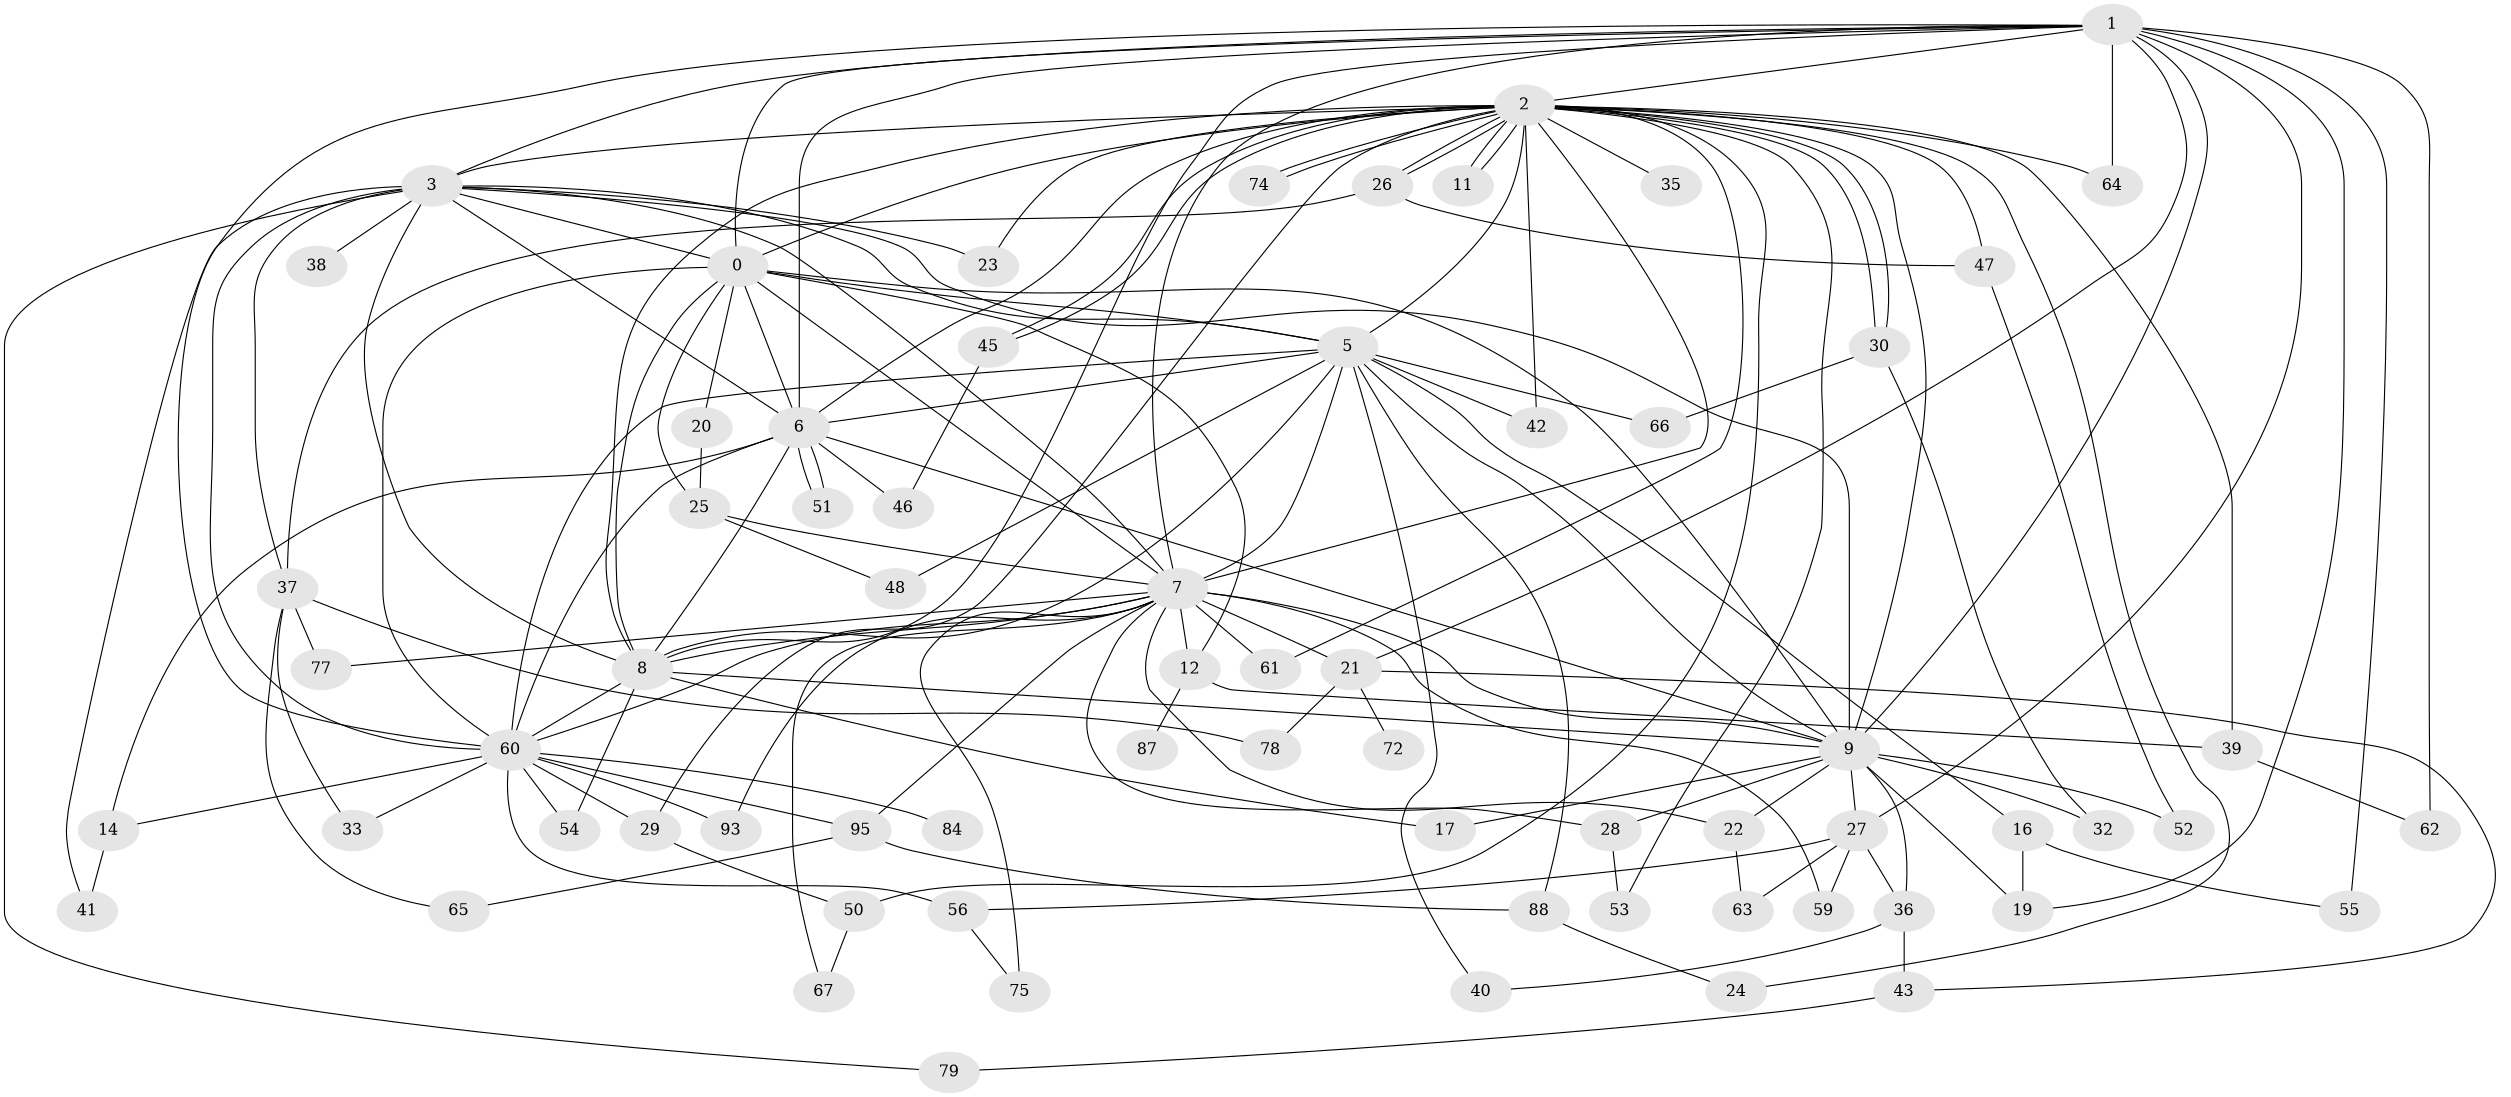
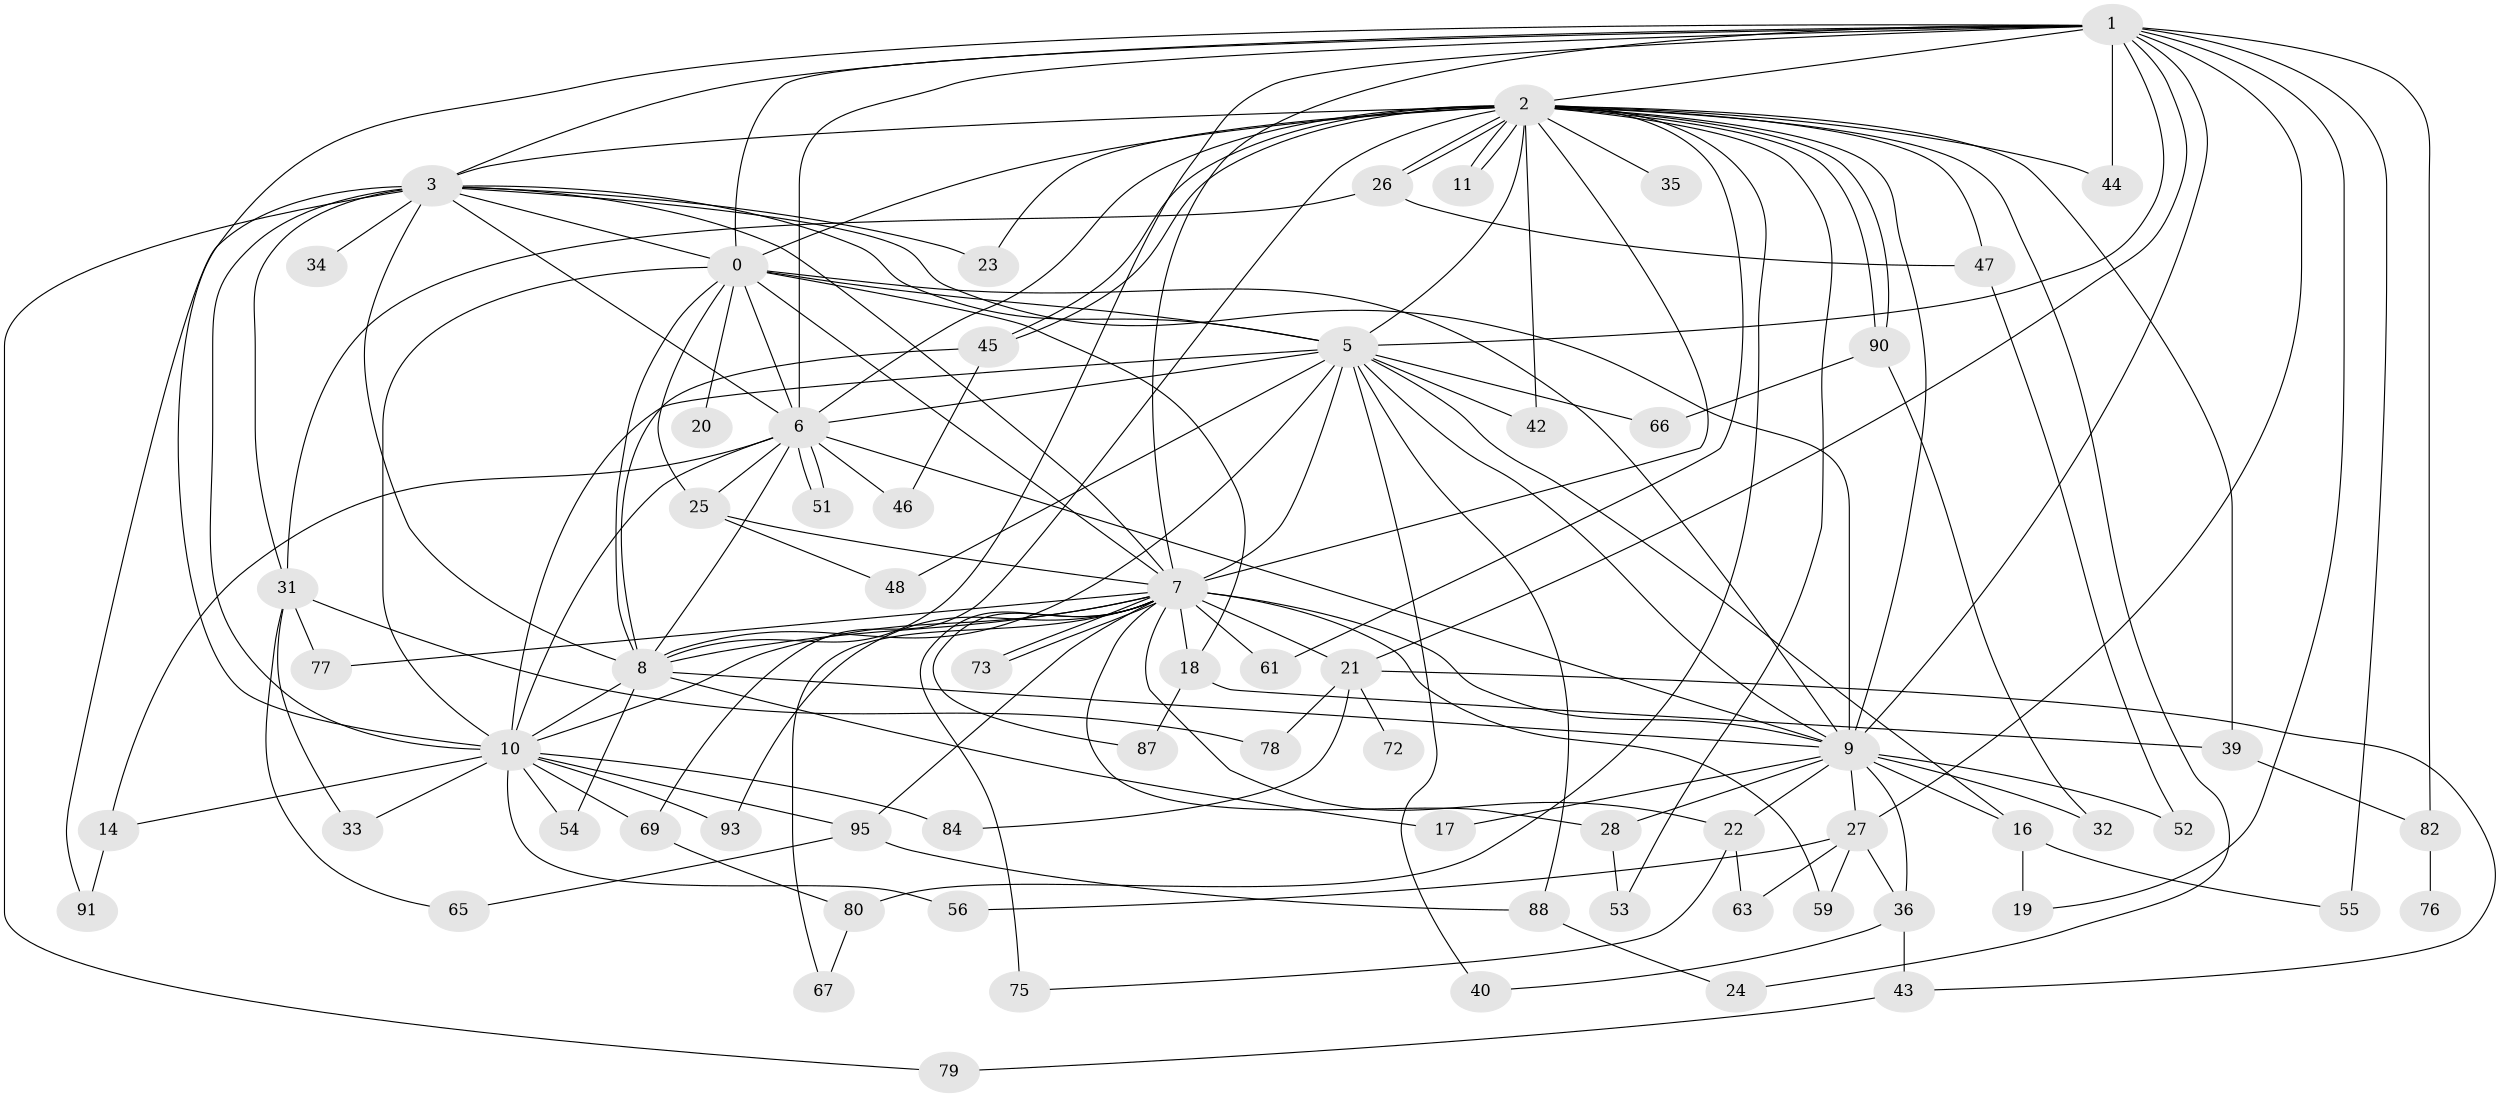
  graph {
    node [color=gray90 style=filled]
    1
    2
    3
    n4 [label=0]
    5
    6
    7
    8
    9
-   10 [label=60]
+   10
    19
    21
    27
    55
-   62
-   64
+   62 [label=82]
+   64 [label=44]
    11
    23
    24
    26
-   29
-   30
+   29 [label=69]
+   30 [label=90]
    35
    39
    42
    45
    47
-   50
+   50 [label=80]
    53
    61
-   74
-   38
-   31 [label=37]
-   41
+   38 [label=34]
+   31
+   41 [label=91]
    n35 [label=79]
    20
-   12
+   12 [label=18]
    25
    16
    n40 [label=88]
    40
    48
    66
    14
    46
    51
    n47 [label=93]
    n48 [label=95]
    22
    28
    n51 [label=77]
    n52 [label=87]
    59
    67
+   73
    75
    17
    54
    32
    36
    52
    33
    n63 [label=84]
    56
    72
    43
    n67 [label=78]
    63
+   76
    65
    1 -- 2
    1 -- 3
    1 -- n4
+   1 -- 5
    1 -- 6
    1 -- 7
    1 -- 8
    1 -- 9
    1 -- 10
    1 -- 19
    1 -- 21
    1 -- 27
    1 -- 55
    1 -- 62
    1 -- 64
    2 -- 3
    2 -- n4
    2 -- 5
    2 -- 6
    2 -- 7
-   2 -- 8
+   45 -- 8
    2 -- 9
    2 -- 64
    2 -- 11
    2 -- 11
    2 -- 23
    2 -- 24
    2 -- 26
    2 -- 26
    2 -- 29
    2 -- 30
    2 -- 30
    2 -- 35
    2 -- 39
    2 -- 42
    2 -- 45
    2 -- 45
    2 -- 47
    2 -- 50
    2 -- 53
    2 -- 61
-   2 -- 74
-   2 -- 74
    3 -- n4
    3 -- 5
    3 -- 6
    3 -- 7
    3 -- 8
    3 -- 9
    3 -- 10
    3 -- 23
    3 -- 38
    3 -- 31
    3 -- 41
    3 -- n35
    n4 -- 5
    n4 -- 6
    n4 -- 7
    n4 -- 8
    n4 -- 9
    n4 -- 10
    n4 -- 20
    n4 -- 12
    n4 -- 25
    5 -- 6
    5 -- 7
    5 -- 8
    5 -- 9
    5 -- 10
    5 -- 42
    5 -- 16
    5 -- n40
    5 -- 40
    5 -- 48
    5 -- 66
    6 -- 8
    6 -- 9
    6 -- 10
-   20 -- 25
+   6 -- 25
    6 -- 14
    6 -- 46
    6 -- 51
    6 -- 51
    7 -- 8
    7 -- 9
    7 -- 10
    7 -- 21
    7 -- 61
    7 -- 12
    7 -- n47
    7 -- n48
    7 -- 22
    7 -- 28
    7 -- n51
+   7 -- n52
    7 -- 59
    7 -- 67
+   7 -- 73
+   7 -- 73
    7 -- 75
    8 -- 9
    8 -- 10
    8 -- 17
    8 -- 54
    9 -- 27
-   9 -- 19
+   9 -- 16
    9 -- 22
    9 -- 28
    9 -- 17
    9 -- 32
    9 -- 36
    9 -- 52
    10 -- 29
    10 -- 14
    10 -- n47
    10 -- n48
    10 -- 54
    10 -- 33
    10 -- n63
    10 -- 56
+   21 -- n63
    21 -- 72
    21 -- 43
    21 -- n67
    27 -- 59
    27 -- 36
    27 -- 56
    27 -- 63
+   62 -- 76
    26 -- 47
    26 -- 31
    29 -- 50
    30 -- 66
    30 -- 32
    39 -- 62
    45 -- 46
    47 -- 52
    50 -- 67
    31 -- n51
    31 -- 33
    31 -- n67
    31 -- 65
    12 -- 39
    12 -- n52
    25 -- 7
    25 -- 48
    16 -- 19
    16 -- 55
    n40 -- 24
    14 -- 41
    n48 -- n40
    n48 -- 65
-   56 -- 75
+   22 -- 75
    22 -- 63
    28 -- 53
    36 -- 40
    36 -- 43
    43 -- n35
  }
